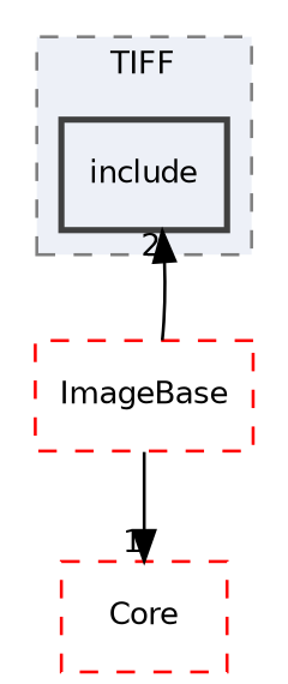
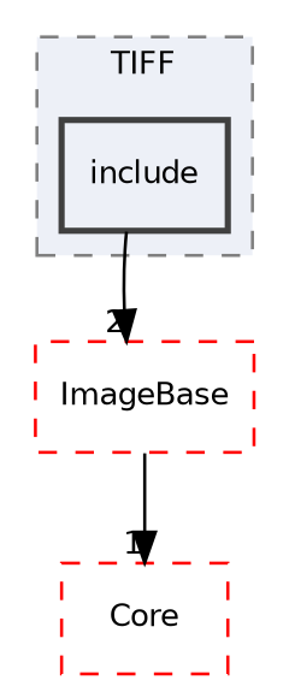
  digraph {
    compound=true
    node [color=red fillcolor="#edf0f7" fontname=Helvetica fontsize=10 shape=box style="dashed,"]
    edge [fontname=Helvetica fontsize=10 labeldistance=1.5 labelfontname=Helvetica labelfontsize=10]
    n1 [color=grey25 label=include style="filled,bold,"]
    n2 [label=ImageBase]
    n3 [label=Core]
    subgraph cluster_1 {
      bgcolor="#edf0f7"
      fontname=Helvetica
      fontsize=10
      label=TIFF
      pencolor=grey50
      style="filled,dashed,"
      n1
    }
-   n2 -> n1 [headlabel=2]
+   n1 -> n2 [headlabel=2]
    n2 -> n3 [headlabel=1]
  }
